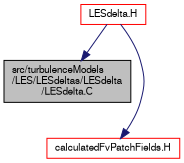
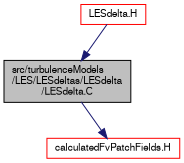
  digraph {
    node [color=red fontname=FreeSans fontsize=10 shape=record]
    edge [color=midnightblue fontname=FreeSans fontsize=10 labelfontname=FreeSans labelfontsize=10 style=solid]
    n1 [color=black fillcolor=grey75 fontcolor=black height=0.2 label="src/turbulenceModels\l/LES/LESdeltas/LESdelta\l/LESdelta.C" style=filled width=0.4]
    n2 [height=0.2 label="calculatedFvPatchFields.H" width=0.4]
    n3 [height=0.2 label="LESdelta.H" width=0.4]
-   n3 -> n2
+   n1 -> n2
    n3 -> n1
  }
